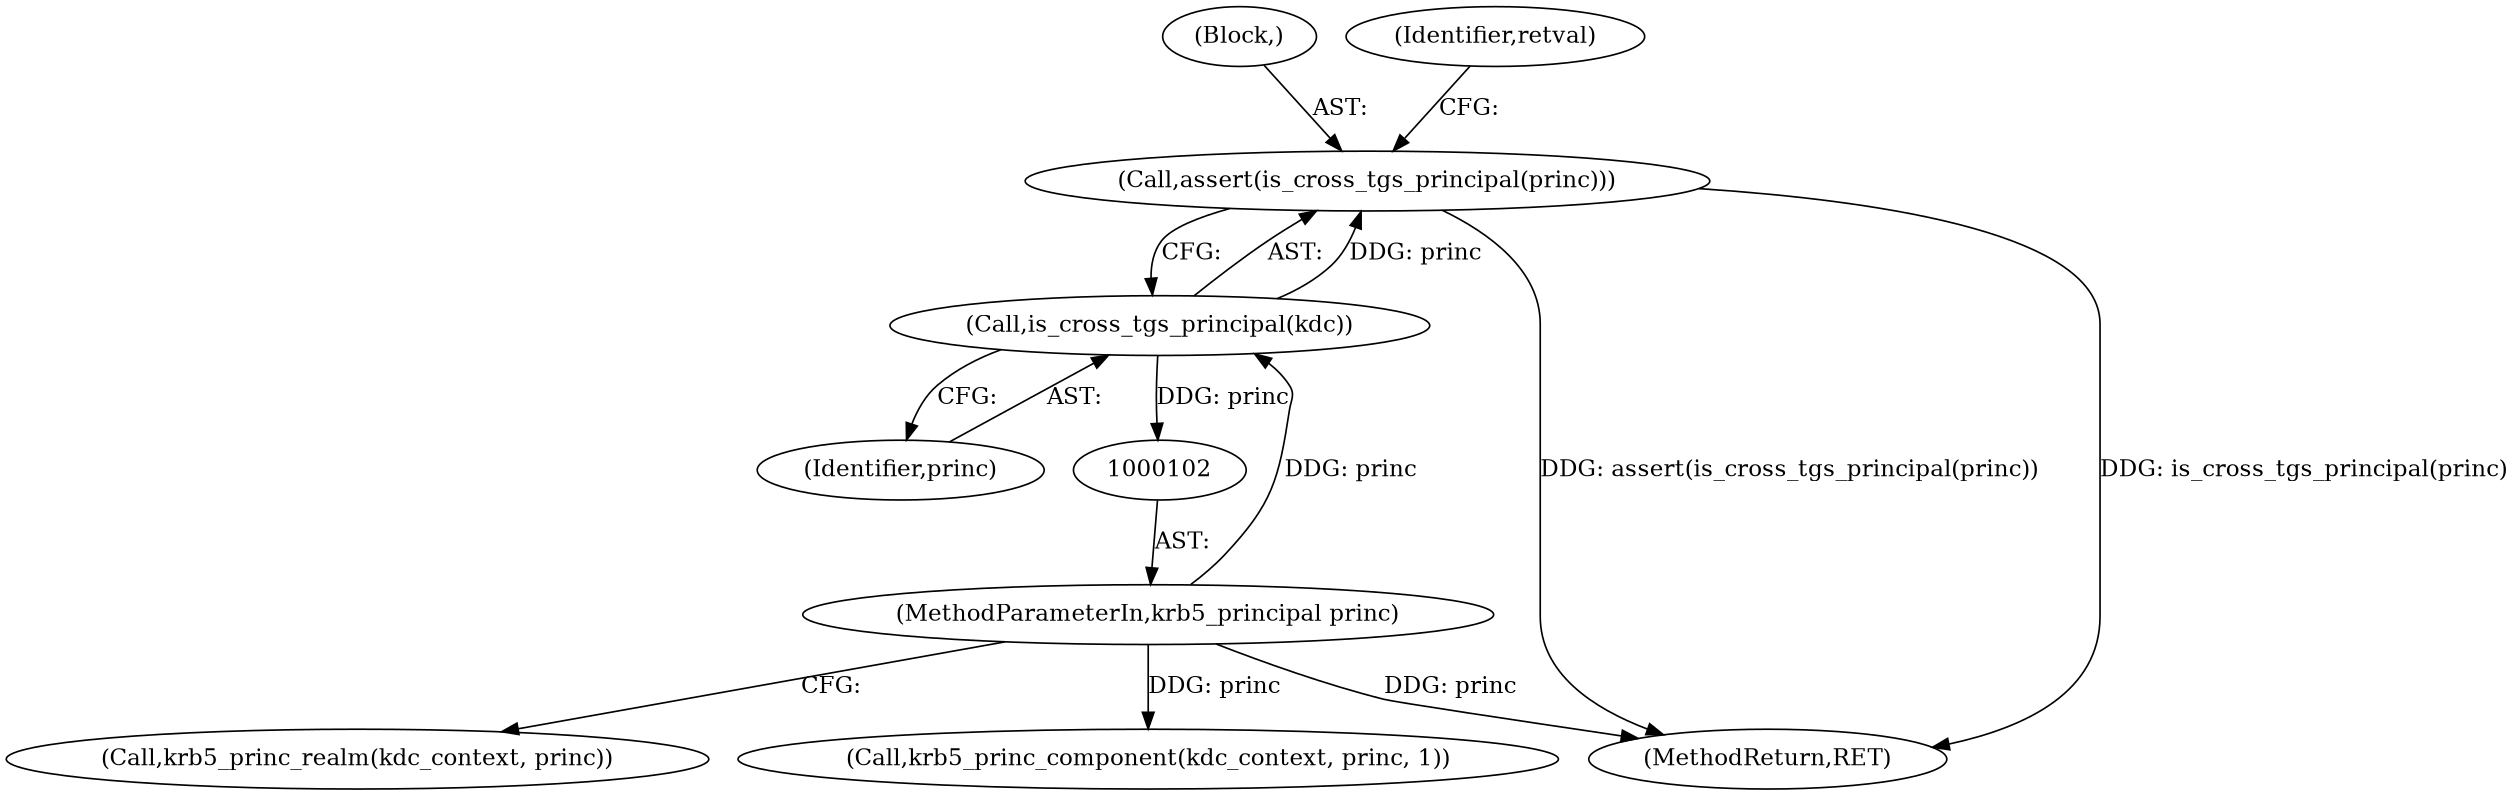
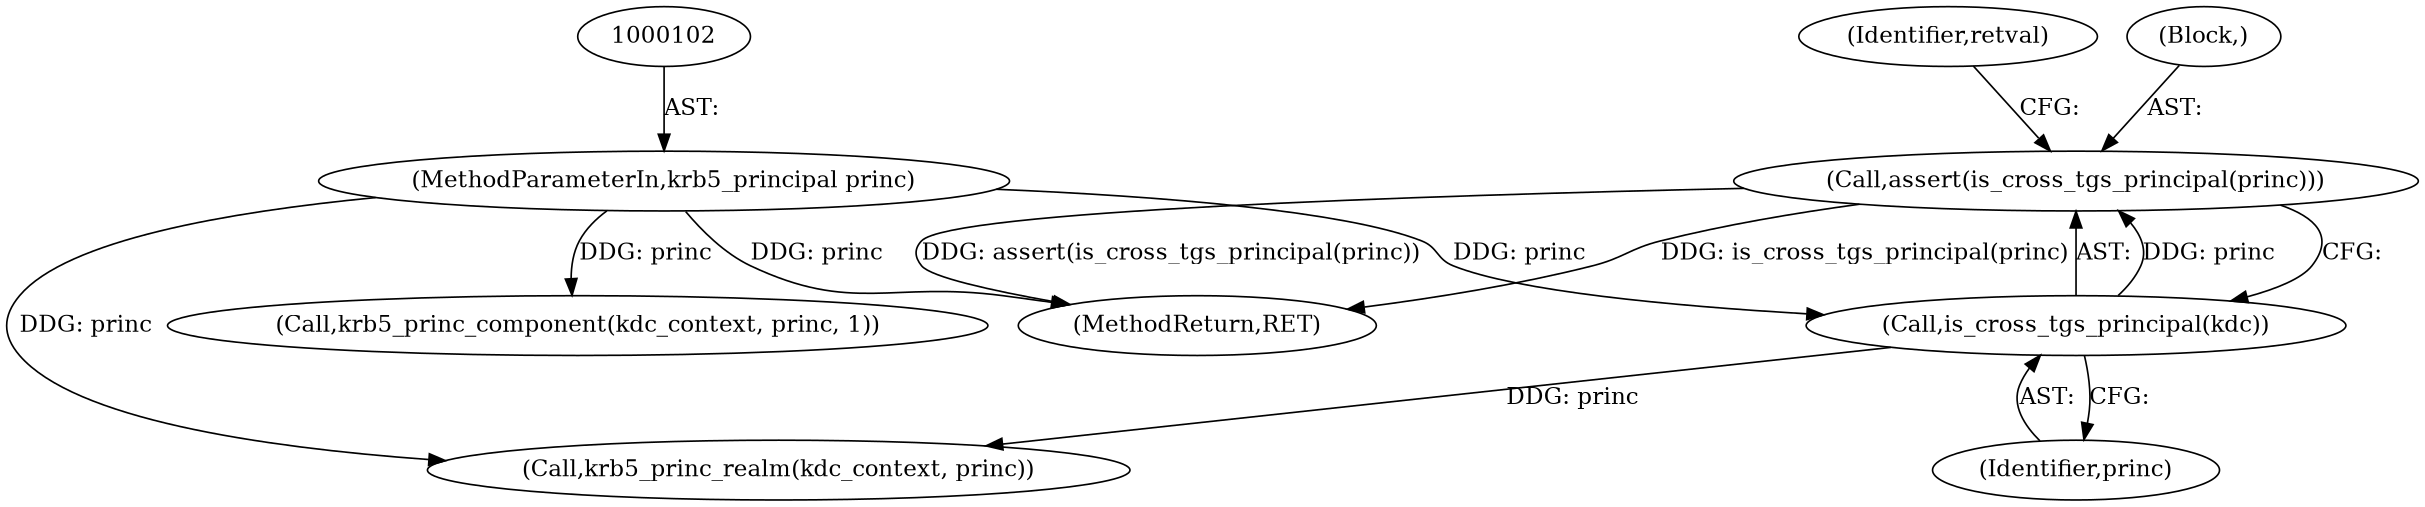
  digraph {
    n1 [label="(Call,assert(is_cross_tgs_principal(princ)))"]
    n2 [label="(Call,is_cross_tgs_principal(kdc))"]
    n3 [label="(MethodReturn,RET)"]
    n4 [label="(Identifier,princ)"]
    n5 [label="(Call,krb5_princ_realm(kdc_context, princ))"]
    n6 [label="(Block,)"]
    n7 [label="(MethodParameterIn,krb5_principal princ)"]
    n8 [label="(Call,krb5_princ_component(kdc_context, princ, 1))"]
    1000102
    n10 [label="(Identifier,retval)"]
    n1 -> n2 [label="CFG: "]
    n1 -> n3 [label="DDG: assert(is_cross_tgs_principal(princ))"]
    n1 -> n3 [label="DDG: is_cross_tgs_principal(princ)"]
    n2 -> n1 [label="AST: "]
    n2 -> n1 [label="DDG: princ"]
    n2 -> n4 [label="CFG: "]
-   n2 -> 1000102 [label="DDG: princ"]
+   n2 -> n5 [label="DDG: princ"]
    n4 -> n2 [label="AST: "]
    n6 -> n1 [label="AST: "]
    n7 -> n2 [label="DDG: princ"]
    n7 -> n3 [label="DDG: princ"]
-   n7 -> n5 [label="CFG: "]
+   n7 -> n5 [label="DDG: princ"]
    n7 -> n8 [label="DDG: princ"]
    1000102 -> n7 [label="AST: "]
    n10 -> n1 [label="CFG: "]
  }
